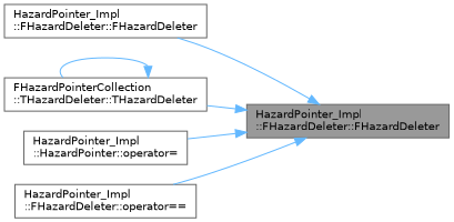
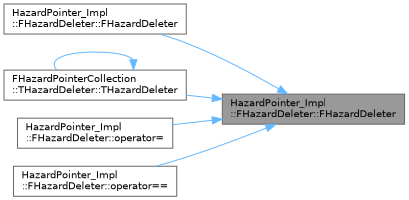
  digraph {
    rankdir=RL
    node [color=grey40 fillcolor=white fontname=Helvetica fontsize=10 shape=box style=filled]
    edge [color=steelblue1 dir=back fontname=Helvetica fontsize=10 labelfontname=Helvetica labelfontsize=10 style=solid]
    n1 [color=gray40 fillcolor=grey60 fontcolor=black height=0.2 label="HazardPointer_Impl\l::FHazardDeleter::FHazardDeleter" width=0.4]
    n2 [height=0.2 label="HazardPointer_Impl\l::FHazardDeleter::FHazardDeleter" width=0.4]
    n3 [height=0.2 label="FHazardPointerCollection\l::THazardDeleter::THazardDeleter" width=0.4]
-   n4 [height=0.2 label="HazardPointer_Impl\l::HazardPointer::operator=" width=0.4]
+   n4 [height=0.2 label="HazardPointer_Impl\l::FHazardDeleter::operator=" width=0.4]
    n5 [height=0.2 label="HazardPointer_Impl\l::FHazardDeleter::operator==" width=0.4]
    n1 -> n2
    n1 -> n3
    n1 -> n4
    n1 -> n5
    n3 -> n3
  }
